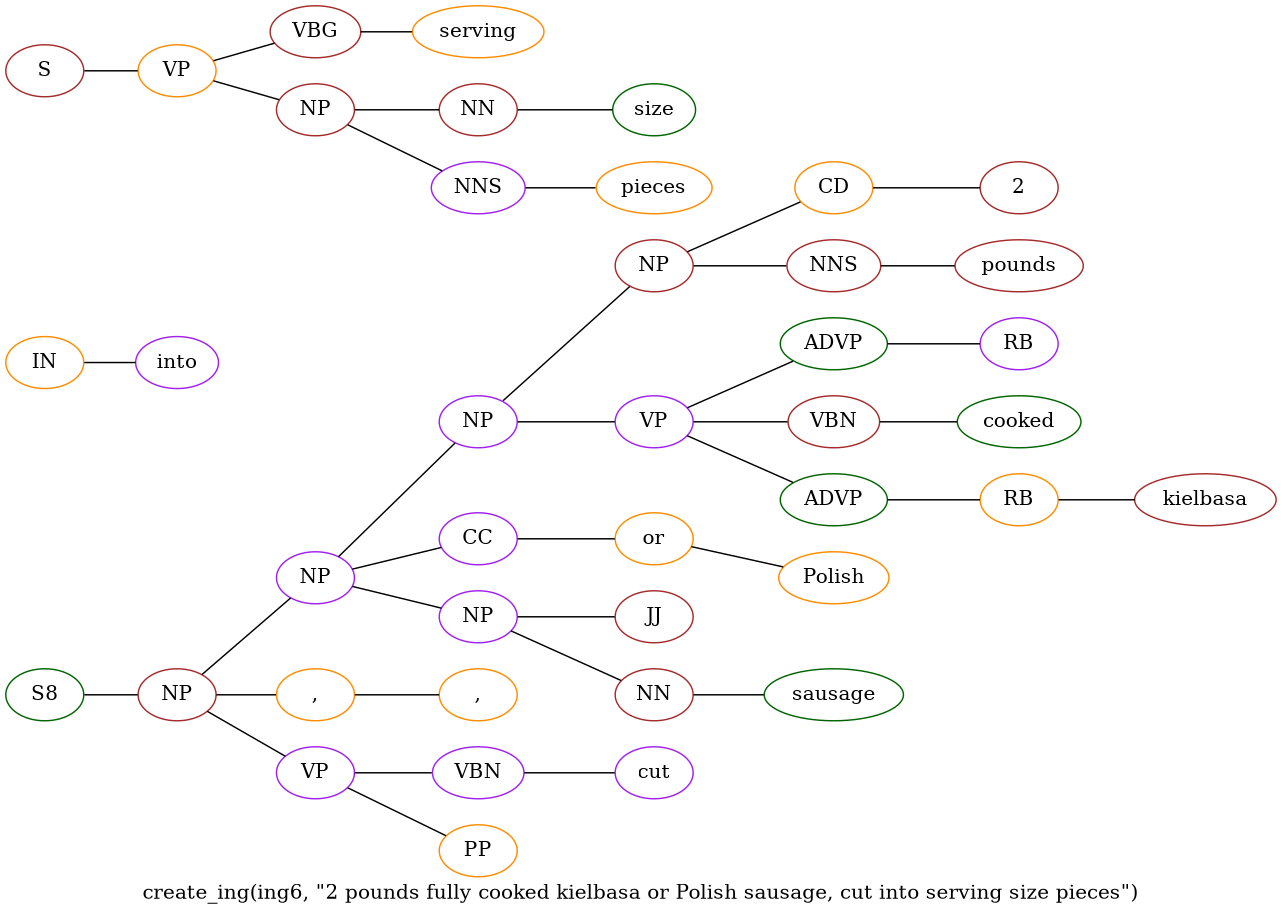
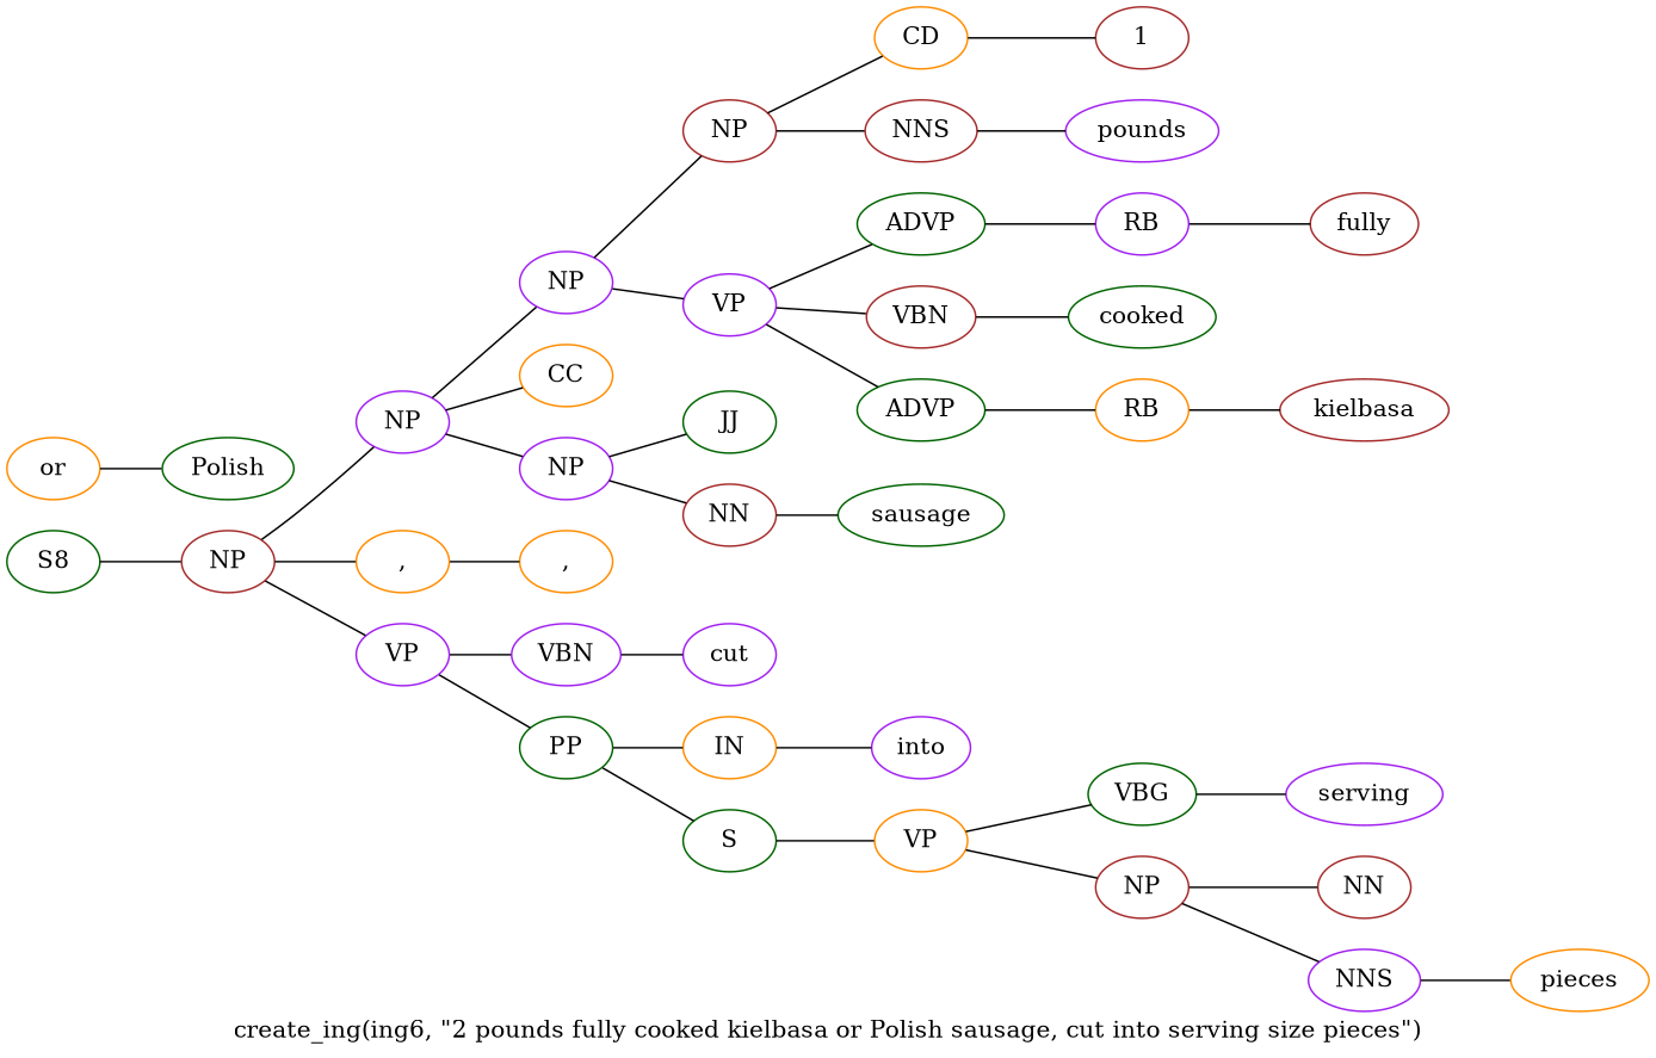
  graph {
    label="create_ing(ing6, \"2 pounds fully cooked kielbasa or Polish sausage, cut into serving size pieces\")"
    rankdir=LR
    node [color=purple]
    n1 [color=darkgreen label=S8]
    n2 [color=brown label=NP]
    n3 [label=NP]
    n4 [color=darkorange label=","]
    n5 [label=VP]
    n6 [label=NP]
-   n7 [label=CC]
+   n7 [color=darkorange label=CC]
    n8 [label=NP]
    n9 [color=darkorange label=","]
    n10 [label=VBN]
-   n11 [color=darkorange label=PP]
+   n11 [color=darkgreen label=PP]
    n12 [color=brown label=NP]
    n13 [label=VP]
    n14 [color=darkorange label=or]
-   n15 [color=brown label=JJ]
+   n15 [color=darkgreen label=JJ]
    n16 [color=brown label=NN]
    n17 [color=darkorange label=CD]
    n18 [color=brown label=NNS]
    n19 [color=darkgreen label=ADVP]
    n20 [color=brown label=VBN]
    n21 [color=darkgreen label=ADVP]
-   n22 [color=brown label=2]
-   n23 [color=brown label=pounds]
+   n22 [color=brown label=1]
+   n23 [label=pounds]
    n24 [label=RB]
    n25 [color=darkgreen label=cooked]
    n26 [color=darkorange label=RB]
+   n27 [color=brown label=fully]
    n28 [color=brown label=kielbasa]
-   n29 [color=darkorange label=Polish]
+   n29 [color=darkgreen label=Polish]
    n30 [color=darkgreen label=sausage]
    n31 [label=cut]
    n32 [color=darkorange label=IN]
-   n33 [color=brown label=S]
+   n33 [color=darkgreen label=S]
    n34 [label=into]
    n35 [color=darkorange label=VP]
-   n36 [color=brown label=VBG]
+   n36 [color=darkgreen label=VBG]
    n37 [color=brown label=NP]
-   n38 [color=darkorange label=serving]
+   n38 [label=serving]
    n39 [color=brown label=NN]
    n40 [label=NNS]
-   n41 [color=darkgreen label=size]
    n42 [color=darkorange label=pieces]
    n1 -- n2
    n2 -- n3
    n2 -- n4
    n2 -- n5
    n3 -- n6
    n3 -- n7
    n3 -- n8
    n4 -- n9
    n5 -- n10
    n5 -- n11
    n6 -- n12
    n6 -- n13
-   n7 -- n14
    n8 -- n15
    n8 -- n16
    n10 -- n31
+   n11 -- n32
+   n11 -- n33
    n12 -- n17
    n12 -- n18
    n13 -- n19
    n13 -- n20
    n13 -- n21
    n14 -- n29
    n16 -- n30
    n17 -- n22
    n18 -- n23
    n19 -- n24
    n20 -- n25
    n21 -- n26
+   n24 -- n27
    n26 -- n28
    n32 -- n34
    n33 -- n35
    n35 -- n36
    n35 -- n37
    n36 -- n38
    n37 -- n39
    n37 -- n40
-   n39 -- n41
    n40 -- n42
  }
